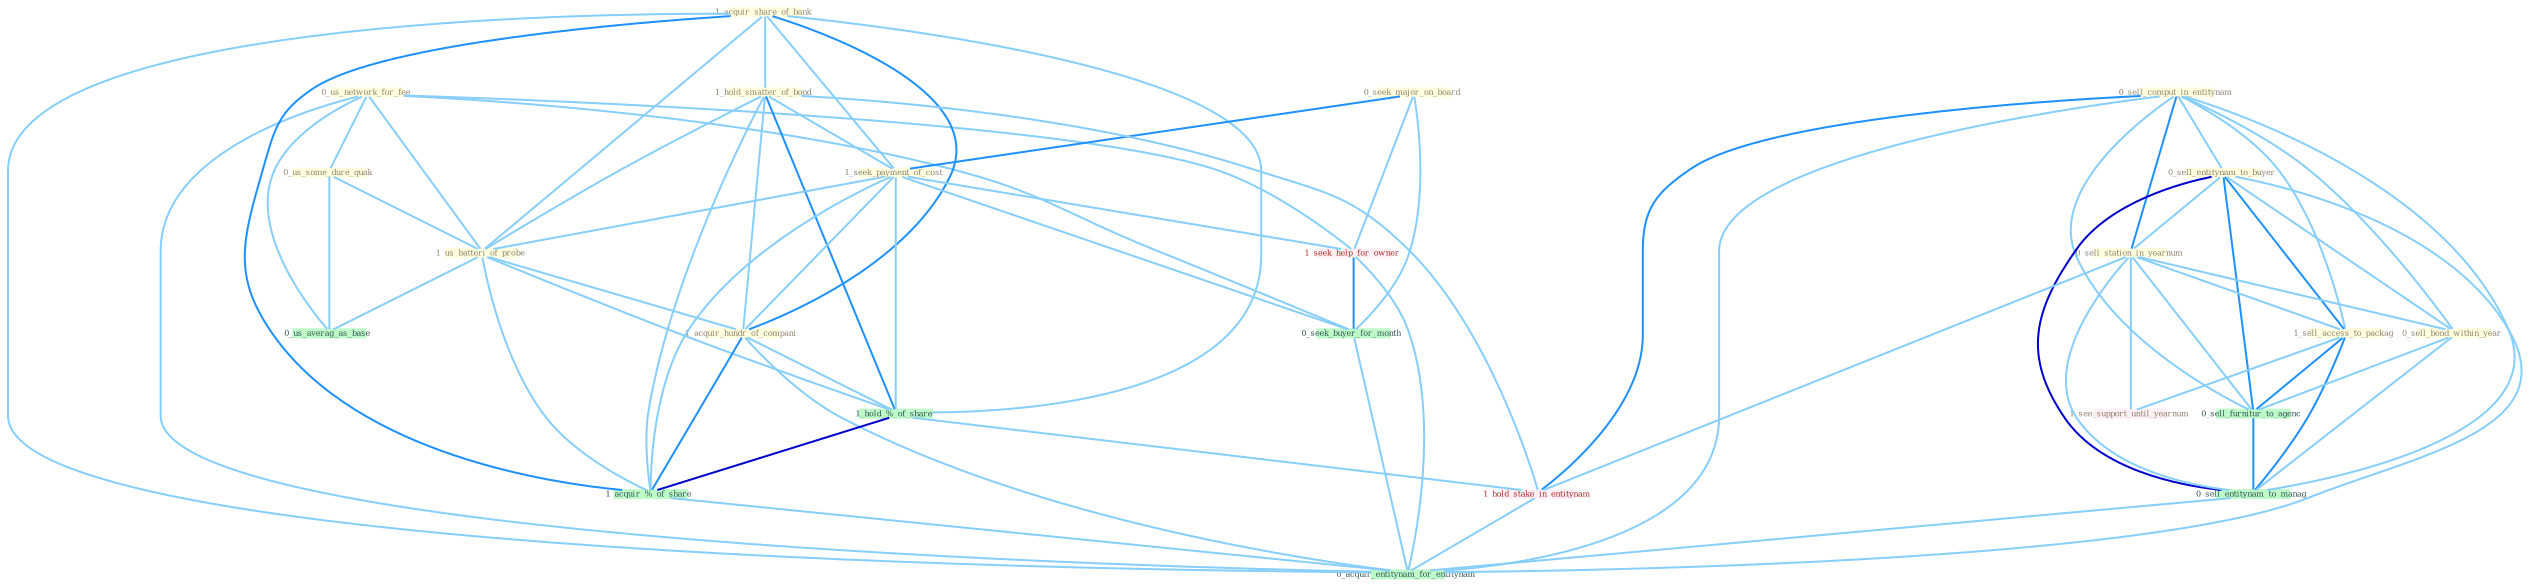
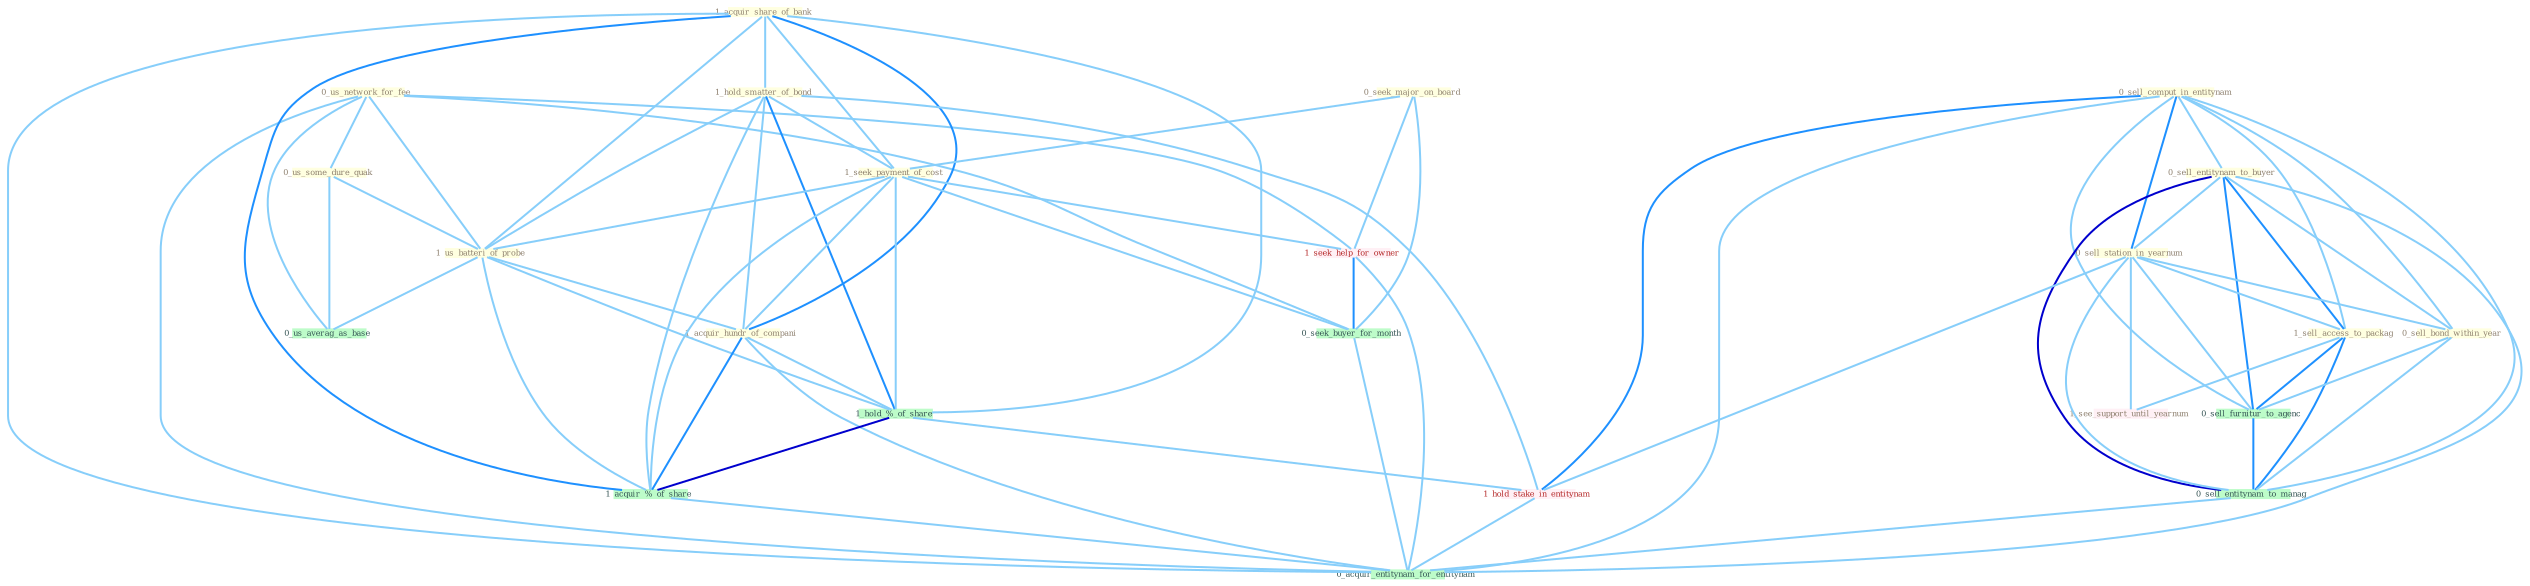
  graph {
    node [color="#ffffe0" fixedsize=true fontcolor="#8b7d6b" fontsize=4 shape=polygon style=filled]
    edge [color="#87cefa" w=1]
    "0_us_network_for_fee " [height=.06 width=.5]
    "1_acquir_share_of_bank " [height=.06 width=.5]
    "0_seek_major_on_board " [height=.06 width=.5]
    "0_sell_comput_in_entitynam " [height=.06 width=.5]
    "0_sell_entitynam_to_buyer " [height=.06 width=.5]
    "1_hold_smatter_of_bond " [height=.06 width=.5]
    "0_us_some_dure_quak " [height=.06 width=.5]
    "1_seek_payment_of_cost " [height=.06 width=.5]
    "1_us_batteri_of_probe " [height=.06 width=.5]
    "1_acquir_hundr_of_compani " [height=.06 width=.5]
    "0_sell_station_in_yearnum " [height=.06 width=.5]
    "1_sell_access_to_packag " [height=.06 width=.5]
    "0_sell_bond_within_year " [height=.06 width=.5]
    "1_hold_stake_in_entitynam " [color="#fff0f5" fontcolor="#b22222" height=.06 width=.5]
    "1_seek_help_for_owner " [color="#fff0f5" fontcolor="#b22222" height=.06 width=.5]
    "1_see_support_until_yearnum " [color="#fff0f5" height=.06 width=.5]
    "0_seek_buyer_for_month " [color="#BDFCC9" fontcolor="#2f4f4f" height=.06 width=.5]
    "0_us_averag_as_base " [color="#BDFCC9" fontcolor="#2f4f4f" height=.06 width=.5]
    "0_acquir_entitynam_for_entitynam " [color="#BDFCC9" fontcolor="#2f4f4f" height=.06 width=.5]
    "1_hold_%_of_share " [color="#BDFCC9" fontcolor="#2f4f4f" height=.06 width=.5]
    "1_acquir_%_of_share " [color="#BDFCC9" fontcolor="#2f4f4f" height=.06 width=.5]
    "0_sell_furnitur_to_agenc " [color="#BDFCC9" fontcolor="#2f4f4f" height=.06 width=.5]
    "0_sell_entitynam_to_manag " [color="#BDFCC9" fontcolor="#2f4f4f" height=.06 width=.5]
    subgraph sub_1 {
      "0_us_network_for_fee "
      "1_acquir_share_of_bank "
      "0_seek_major_on_board "
      "0_sell_comput_in_entitynam "
      "0_sell_entitynam_to_buyer "
      "1_hold_smatter_of_bond "
      "0_us_some_dure_quak "
      "1_seek_payment_of_cost "
      "1_us_batteri_of_probe "
      "1_acquir_hundr_of_compani "
      "0_sell_station_in_yearnum "
      "1_sell_access_to_packag "
      "0_sell_bond_within_year "
    }
    subgraph sub_2 {
      "1_hold_stake_in_entitynam "
      "1_seek_help_for_owner "
      "1_see_support_until_yearnum "
    }
    "0_us_network_for_fee " -- "0_us_some_dure_quak "
    "0_us_network_for_fee " -- "1_us_batteri_of_probe "
    "0_us_network_for_fee " -- "1_seek_help_for_owner "
    "0_us_network_for_fee " -- "0_seek_buyer_for_month "
    "0_us_network_for_fee " -- "0_us_averag_as_base "
    "0_us_network_for_fee " -- "0_acquir_entitynam_for_entitynam "
    "1_acquir_share_of_bank " -- "1_hold_smatter_of_bond "
    "1_acquir_share_of_bank " -- "1_seek_payment_of_cost "
    "1_acquir_share_of_bank " -- "1_us_batteri_of_probe "
    "1_acquir_share_of_bank " -- "1_acquir_hundr_of_compani " [color="#1e90ff" w=2]
    "1_acquir_share_of_bank " -- "0_acquir_entitynam_for_entitynam "
    "1_acquir_share_of_bank " -- "1_hold_%_of_share "
    "1_acquir_share_of_bank " -- "1_acquir_%_of_share " [color="#1e90ff" w=2]
-   "0_seek_major_on_board " -- "1_seek_payment_of_cost " [color="#1e90ff"]
+   "0_seek_major_on_board " -- "1_seek_payment_of_cost "
    "0_seek_major_on_board " -- "1_seek_help_for_owner "
    "0_seek_major_on_board " -- "0_seek_buyer_for_month "
    "0_sell_comput_in_entitynam " -- "0_sell_entitynam_to_buyer "
    "0_sell_comput_in_entitynam " -- "0_sell_station_in_yearnum " [color="#1e90ff" w=2]
    "0_sell_comput_in_entitynam " -- "1_sell_access_to_packag "
    "0_sell_comput_in_entitynam " -- "0_sell_bond_within_year "
    "0_sell_comput_in_entitynam " -- "1_hold_stake_in_entitynam " [color="#1e90ff" w=2]
    "0_sell_comput_in_entitynam " -- "0_acquir_entitynam_for_entitynam "
    "0_sell_comput_in_entitynam " -- "0_sell_furnitur_to_agenc "
    "0_sell_comput_in_entitynam " -- "0_sell_entitynam_to_manag "
    "0_sell_entitynam_to_buyer " -- "0_sell_station_in_yearnum "
    "0_sell_entitynam_to_buyer " -- "1_sell_access_to_packag " [color="#1e90ff" w=2]
    "0_sell_entitynam_to_buyer " -- "0_sell_bond_within_year "
    "0_sell_entitynam_to_buyer " -- "0_acquir_entitynam_for_entitynam "
    "0_sell_entitynam_to_buyer " -- "0_sell_furnitur_to_agenc " [color="#1e90ff" w=2]
    "0_sell_entitynam_to_buyer " -- "0_sell_entitynam_to_manag " [color="#0000cd" w=3]
    "1_hold_smatter_of_bond " -- "1_seek_payment_of_cost "
    "1_hold_smatter_of_bond " -- "1_us_batteri_of_probe "
    "1_hold_smatter_of_bond " -- "1_acquir_hundr_of_compani "
    "1_hold_smatter_of_bond " -- "1_hold_stake_in_entitynam "
    "1_hold_smatter_of_bond " -- "1_hold_%_of_share " [color="#1e90ff" w=2]
    "1_hold_smatter_of_bond " -- "1_acquir_%_of_share "
    "0_us_some_dure_quak " -- "1_us_batteri_of_probe "
    "0_us_some_dure_quak " -- "0_us_averag_as_base "
    "1_seek_payment_of_cost " -- "1_us_batteri_of_probe "
    "1_seek_payment_of_cost " -- "1_acquir_hundr_of_compani "
    "1_seek_payment_of_cost " -- "1_seek_help_for_owner "
    "1_seek_payment_of_cost " -- "0_seek_buyer_for_month "
    "1_seek_payment_of_cost " -- "1_hold_%_of_share "
    "1_seek_payment_of_cost " -- "1_acquir_%_of_share "
    "1_us_batteri_of_probe " -- "1_acquir_hundr_of_compani "
    "1_us_batteri_of_probe " -- "0_us_averag_as_base "
    "1_us_batteri_of_probe " -- "1_hold_%_of_share "
    "1_us_batteri_of_probe " -- "1_acquir_%_of_share "
    "1_acquir_hundr_of_compani " -- "0_acquir_entitynam_for_entitynam "
    "1_acquir_hundr_of_compani " -- "1_hold_%_of_share "
    "1_acquir_hundr_of_compani " -- "1_acquir_%_of_share " [color="#1e90ff" w=2]
    "0_sell_station_in_yearnum " -- "1_sell_access_to_packag "
    "0_sell_station_in_yearnum " -- "0_sell_bond_within_year "
    "0_sell_station_in_yearnum " -- "1_hold_stake_in_entitynam "
    "0_sell_station_in_yearnum " -- "1_see_support_until_yearnum "
    "0_sell_station_in_yearnum " -- "0_sell_furnitur_to_agenc "
    "0_sell_station_in_yearnum " -- "0_sell_entitynam_to_manag "
    "1_sell_access_to_packag " -- "1_see_support_until_yearnum "
    "1_sell_access_to_packag " -- "0_sell_furnitur_to_agenc " [color="#1e90ff" w=2]
    "1_sell_access_to_packag " -- "0_sell_entitynam_to_manag " [color="#1e90ff" w=2]
    "0_sell_bond_within_year " -- "0_sell_furnitur_to_agenc "
    "0_sell_bond_within_year " -- "0_sell_entitynam_to_manag "
    "1_hold_stake_in_entitynam " -- "0_acquir_entitynam_for_entitynam "
    "1_seek_help_for_owner " -- "0_seek_buyer_for_month " [color="#1e90ff" w=2]
    "1_seek_help_for_owner " -- "0_acquir_entitynam_for_entitynam "
    "0_seek_buyer_for_month " -- "0_acquir_entitynam_for_entitynam "
    "1_hold_%_of_share " -- "1_hold_stake_in_entitynam "
    "1_hold_%_of_share " -- "1_acquir_%_of_share " [color="#0000cd" w=3]
    "1_acquir_%_of_share " -- "0_acquir_entitynam_for_entitynam "
    "0_sell_furnitur_to_agenc " -- "0_sell_entitynam_to_manag " [color="#1e90ff" w=2]
    "0_sell_entitynam_to_manag " -- "0_acquir_entitynam_for_entitynam "
  }
